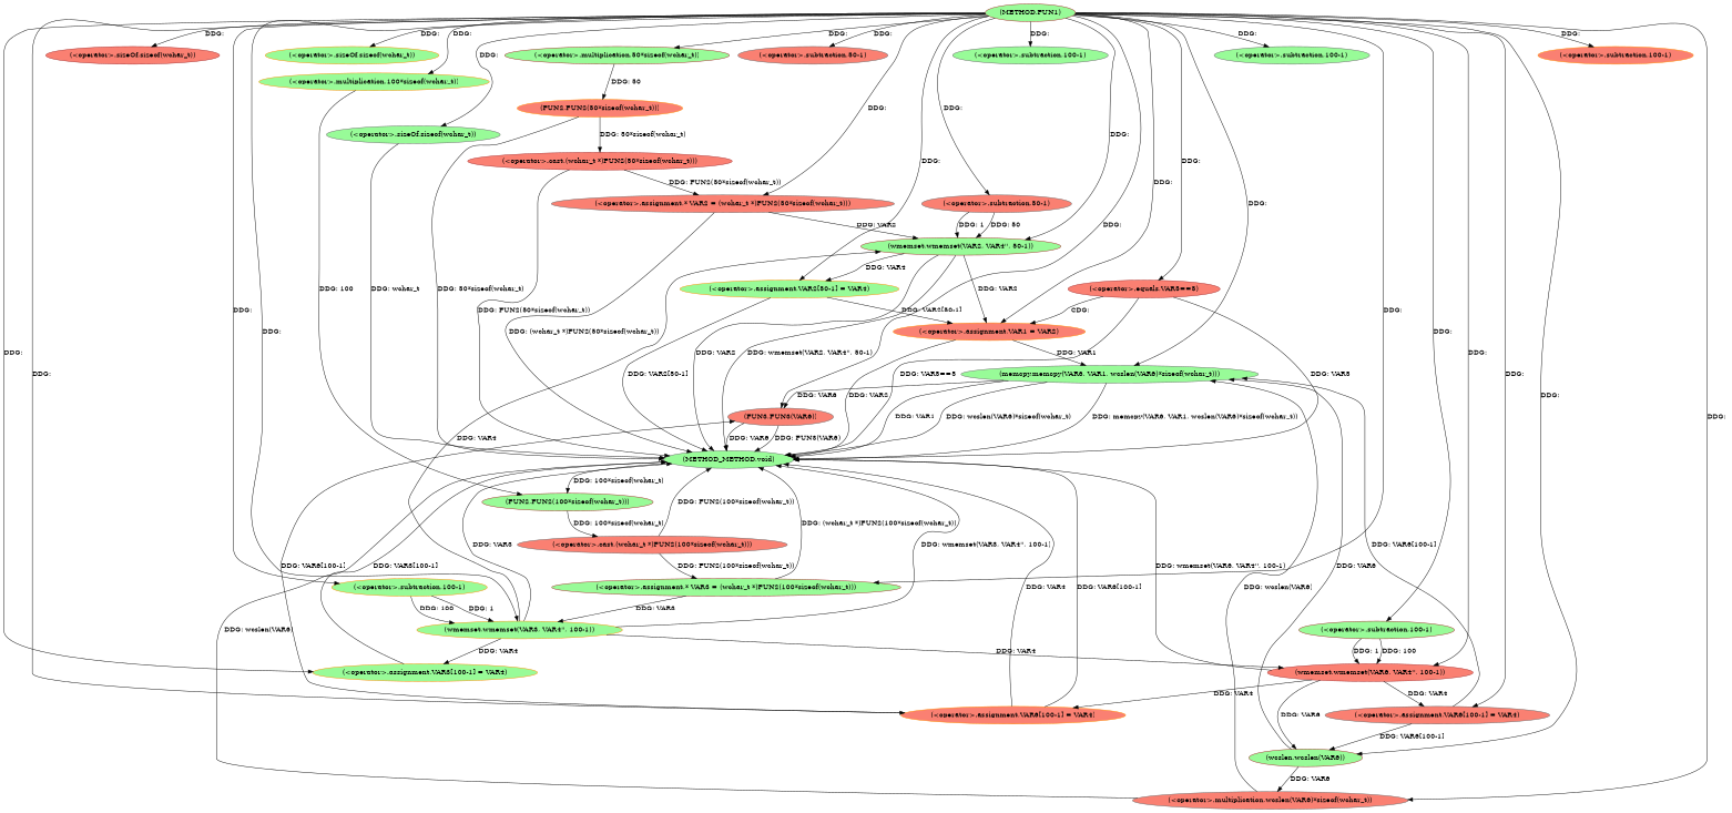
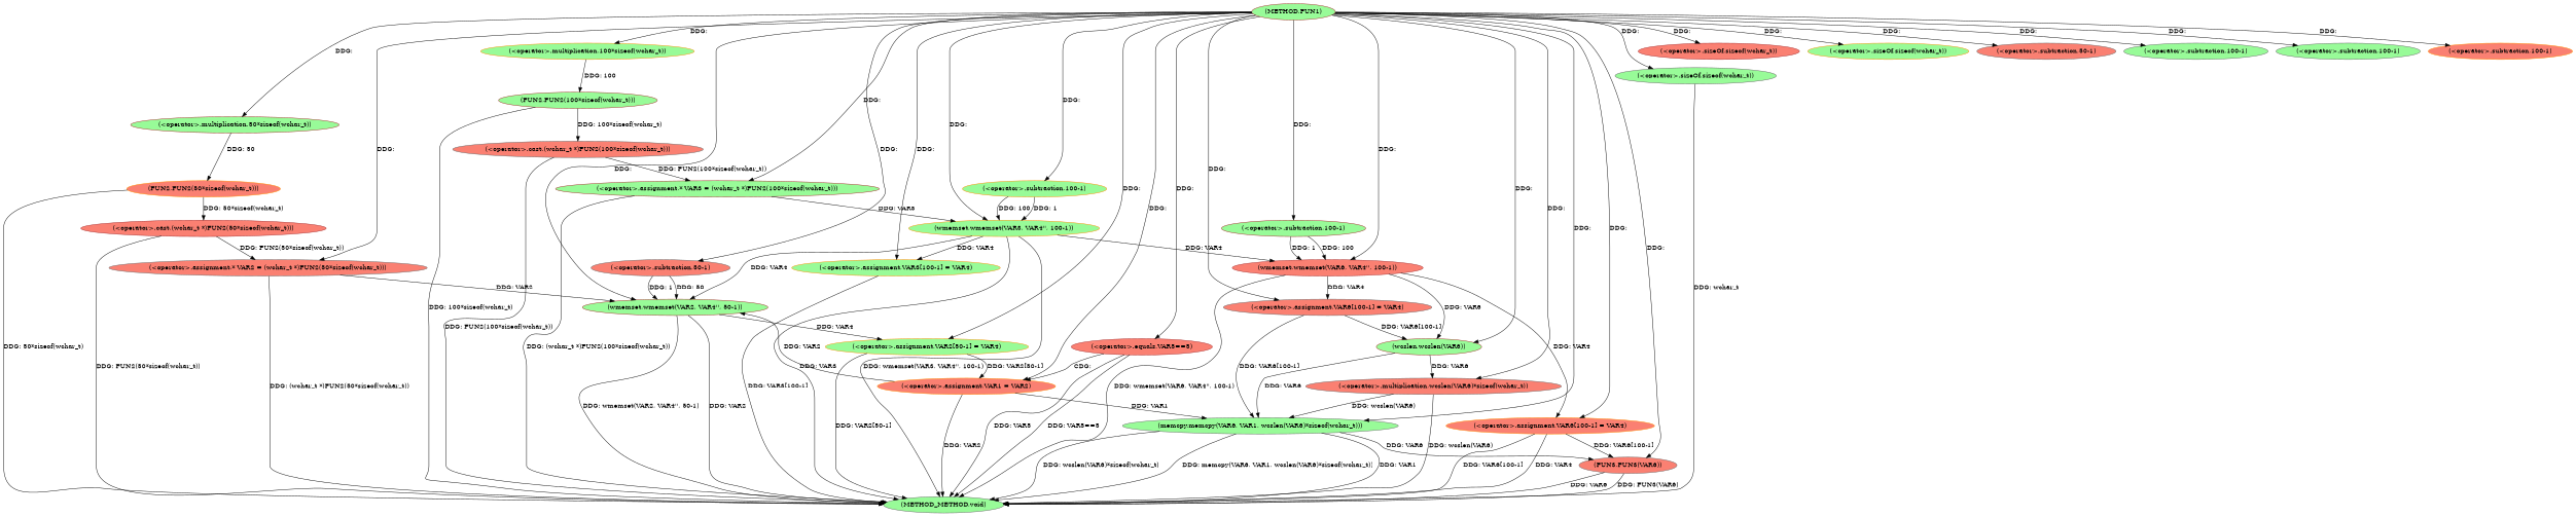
  digraph {
    node [color=gray40 fillcolor=palegreen style=filled]
    n1 [color=brown label="(METHOD,FUN1)"]
    n2 [fillcolor=salmon label="(<operator>.assignment,* VAR2 = (wchar_t *)FUN2(50*sizeof(wchar_t)))"]
    n3 [color=brown label="(<operator>.multiplication,50*sizeof(wchar_t))"]
    n4 [color=brown fillcolor=salmon label="(<operator>.sizeOf,sizeof(wchar_t))"]
    n5 [color=brown label="(<operator>.assignment,* VAR3 = (wchar_t *)FUN2(100*sizeof(wchar_t)))"]
    n6 [color=darkorange label="(<operator>.multiplication,100*sizeof(wchar_t))"]
    n7 [color=darkorange label="(<operator>.sizeOf,sizeof(wchar_t))"]
    n8 [color=brown label="(wmemset,wmemset(VAR2, VAR4'', 50-1))"]
    n9 [fillcolor=salmon label="(<operator>.subtraction,50-1)"]
    n10 [color=darkorange label="(<operator>.assignment,VAR2[50-1] = VAR4)"]
    n11 [fillcolor=salmon label="(<operator>.subtraction,50-1)"]
    n12 [color=darkorange label="(wmemset,wmemset(VAR3, VAR4'', 100-1))"]
    n13 [color=darkorange label="(<operator>.subtraction,100-1)"]
    n14 [color=darkorange label="(<operator>.assignment,VAR3[100-1] = VAR4)"]
    n15 [label="(<operator>.subtraction,100-1)"]
    n16 [color=brown fillcolor=salmon label="(<operator>.equals,VAR5==5)"]
    n17 [color=darkorange fillcolor=salmon label="(<operator>.assignment,VAR1 = VAR2)"]
    n18 [color=brown fillcolor=salmon label="(wmemset,wmemset(VAR6, VAR4'', 100-1))"]
    n19 [color=brown label="(<operator>.subtraction,100-1)"]
    n20 [fillcolor=salmon label="(<operator>.assignment,VAR6[100-1] = VAR4)"]
    n21 [label="(<operator>.subtraction,100-1)"]
    n22 [label="(memcpy,memcpy(VAR6, VAR1, wcslen(VAR6)*sizeof(wchar_t)))"]
    n23 [fillcolor=salmon label="(<operator>.multiplication,wcslen(VAR6)*sizeof(wchar_t))"]
    n24 [color=brown label="(wcslen,wcslen(VAR6))"]
    n25 [label="(<operator>.sizeOf,sizeof(wchar_t))"]
    n26 [color=darkorange fillcolor=salmon label="(<operator>.assignment,VAR6[100-1] = VAR4)"]
    n27 [color=darkorange fillcolor=salmon label="(<operator>.subtraction,100-1)"]
    n28 [fillcolor=salmon label="(FUN3,FUN3(VAR6))"]
    n29 [label="(METHOD_METHOD,void)"]
    n30 [color=darkorange fillcolor=salmon label="(FUN2,FUN2(50*sizeof(wchar_t)))"]
    n31 [color=brown label="(FUN2,FUN2(100*sizeof(wchar_t)))"]
    n32 [color=brown fillcolor=salmon label="(<operator>.cast,(wchar_t *)FUN2(50*sizeof(wchar_t)))"]
    n33 [fillcolor=salmon label="(<operator>.cast,(wchar_t *)FUN2(100*sizeof(wchar_t)))"]
    n1 -> n2 [label="DDG: "]
    n1 -> n3 [label="DDG: "]
    n1 -> n4 [label="DDG: "]
    n1 -> n5 [label="DDG: "]
    n1 -> n6 [label="DDG: "]
    n1 -> n7 [label="DDG: "]
    n1 -> n8 [label="DDG: "]
    n1 -> n9 [label="DDG: "]
    n1 -> n10 [label="DDG: "]
    n1 -> n11 [label="DDG: "]
    n1 -> n12 [label="DDG: "]
    n1 -> n13 [label="DDG: "]
    n1 -> n14 [label="DDG: "]
    n1 -> n15 [label="DDG: "]
    n1 -> n16 [label="DDG: "]
    n1 -> n17 [label="DDG: "]
    n1 -> n18 [label="DDG: "]
    n1 -> n19 [label="DDG: "]
    n1 -> n20 [label="DDG: "]
    n1 -> n21 [label="DDG: "]
    n1 -> n22 [label="DDG: "]
    n1 -> n23 [label="DDG: "]
    n1 -> n24 [label="DDG: "]
    n1 -> n25 [label="DDG: "]
    n1 -> n26 [label="DDG: "]
    n1 -> n27 [label="DDG: "]
    n1 -> n28 [label="DDG: "]
    n2 -> n8 [label="DDG: VAR2"]
    n2 -> n29 [label="DDG: (wchar_t *)FUN2(50*sizeof(wchar_t))"]
    n3 -> n30 [label="DDG: 50"]
    n5 -> n12 [label="DDG: VAR3"]
    n5 -> n29 [label="DDG: (wchar_t *)FUN2(100*sizeof(wchar_t))"]
    n6 -> n31 [label="DDG: 100"]
    n8 -> n10 [label="DDG: VAR4"]
-   n8 -> n17 [label="DDG: VAR2"]
+   n17 -> n8 [label="DDG: VAR2"]
    n8 -> n29 [label="DDG: VAR2"]
    n8 -> n29 [label="DDG: wmemset(VAR2, VAR4'', 50-1)"]
    n9 -> n8 [label="DDG: 50"]
    n9 -> n8 [label="DDG: 1"]
    n10 -> n17 [label="DDG: VAR2[50-1]"]
    n10 -> n29 [label="DDG: VAR2[50-1]"]
    n12 -> n8 [label="DDG: VAR4"]
    n12 -> n14 [label="DDG: VAR4"]
    n12 -> n18 [label="DDG: VAR4"]
    n12 -> n29 [label="DDG: wmemset(VAR3, VAR4'', 100-1)"]
    n12 -> n29 [label="DDG: VAR3"]
    n13 -> n12 [label="DDG: 100"]
    n13 -> n12 [label="DDG: 1"]
    n14 -> n29 [label="DDG: VAR3[100-1]"]
    n16 -> n17 [label="CDG: "]
    n16 -> n29 [label="DDG: VAR5"]
    n16 -> n29 [label="DDG: VAR5==5"]
    n17 -> n22 [label="DDG: VAR1"]
    n17 -> n29 [label="DDG: VAR2"]
    n18 -> n20 [label="DDG: VAR4"]
    n18 -> n24 [label="DDG: VAR6"]
    n18 -> n26 [label="DDG: VAR4"]
    n18 -> n29 [label="DDG: wmemset(VAR6, VAR4'', 100-1)"]
    n19 -> n18 [label="DDG: 100"]
    n19 -> n18 [label="DDG: 1"]
    n20 -> n22 [label="DDG: VAR6[100-1]"]
    n20 -> n24 [label="DDG: VAR6[100-1]"]
    n22 -> n28 [label="DDG: VAR6"]
    n22 -> n29 [label="DDG: memcpy(VAR6, VAR1, wcslen(VAR6)*sizeof(wchar_t))"]
    n22 -> n29 [label="DDG: VAR1"]
    n22 -> n29 [label="DDG: wcslen(VAR6)*sizeof(wchar_t)"]
    n23 -> n22 [label="DDG: wcslen(VAR6)"]
    n23 -> n29 [label="DDG: wcslen(VAR6)"]
    n24 -> n22 [label="DDG: VAR6"]
    n24 -> n23 [label="DDG: VAR6"]
    n25 -> n29 [label="DDG: wchar_t"]
    n26 -> n28 [label="DDG: VAR6[100-1]"]
    n26 -> n29 [label="DDG: VAR6[100-1]"]
    n26 -> n29 [label="DDG: VAR4"]
    n28 -> n29 [label="DDG: VAR6"]
    n28 -> n29 [label="DDG: FUN3(VAR6)"]
    n30 -> n29 [label="DDG: 50*sizeof(wchar_t)"]
    n30 -> n32 [label="DDG: 50*sizeof(wchar_t)"]
-   n29 -> n31 [label="DDG: 100*sizeof(wchar_t)"]
+   n31 -> n29 [label="DDG: 100*sizeof(wchar_t)"]
    n31 -> n33 [label="DDG: 100*sizeof(wchar_t)"]
    n32 -> n2 [label="DDG: FUN2(50*sizeof(wchar_t))"]
    n32 -> n29 [label="DDG: FUN2(50*sizeof(wchar_t))"]
    n33 -> n5 [label="DDG: FUN2(100*sizeof(wchar_t))"]
    n33 -> n29 [label="DDG: FUN2(100*sizeof(wchar_t))"]
  }
